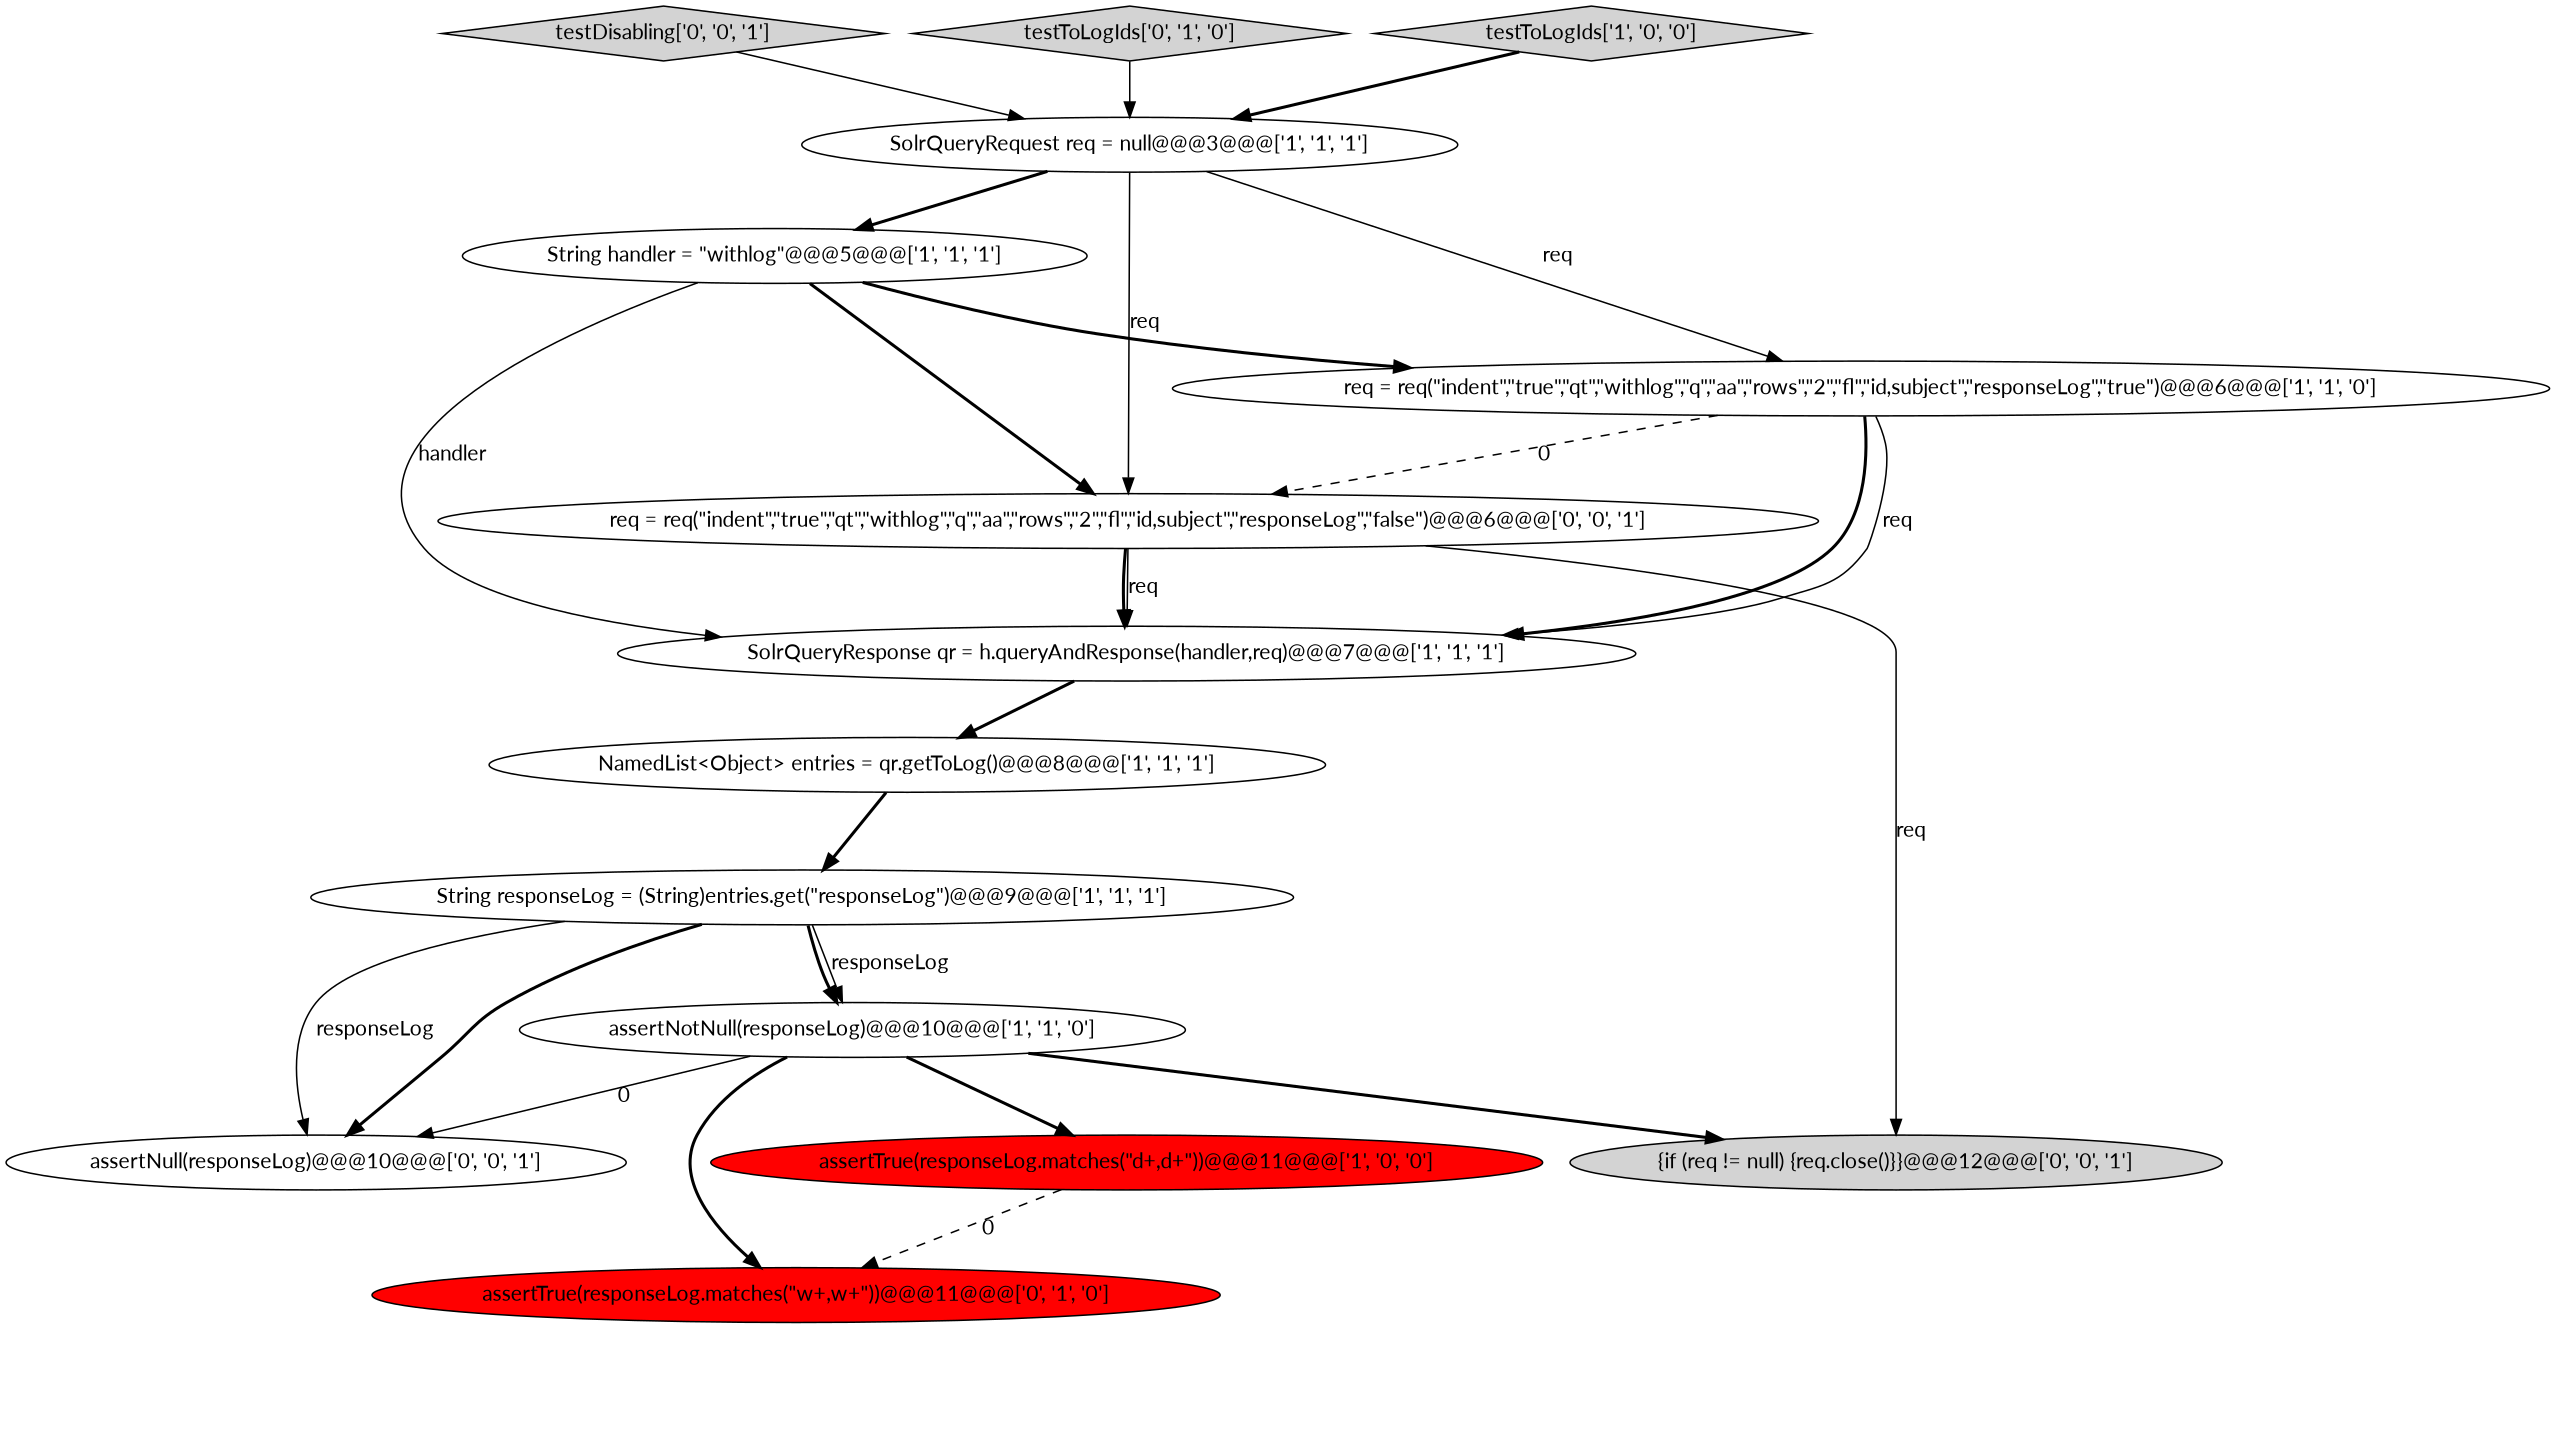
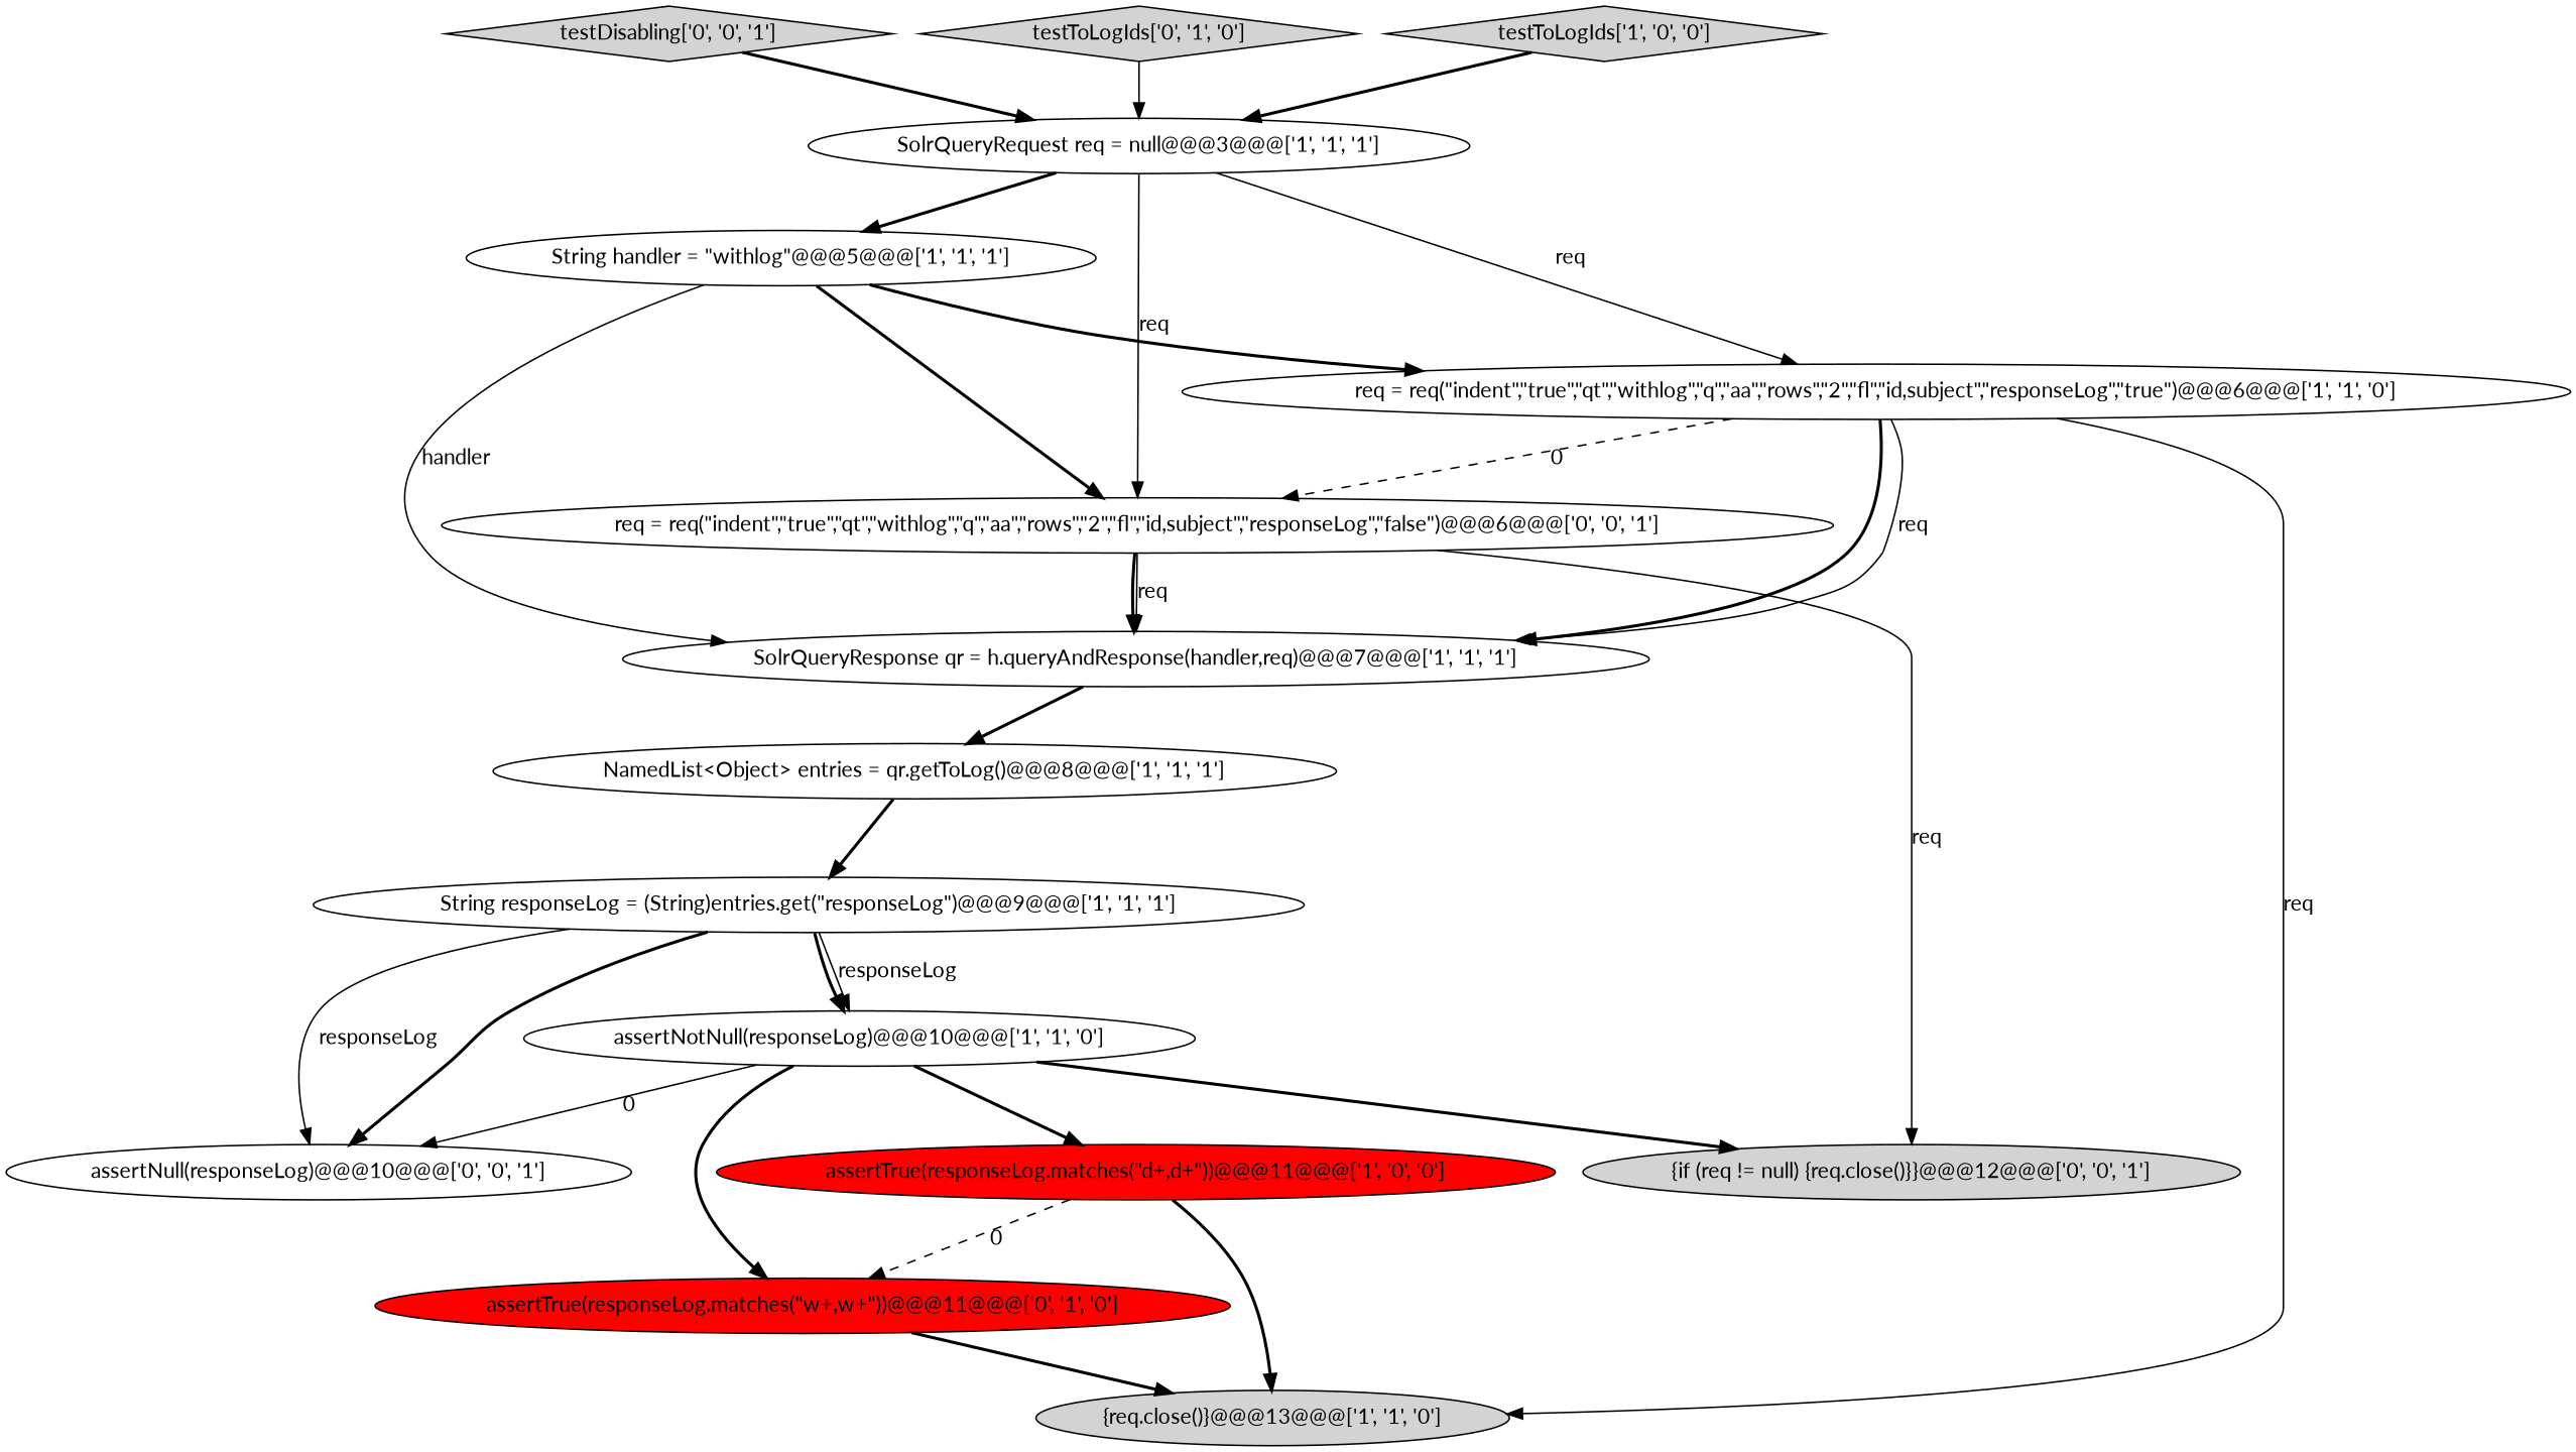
  digraph {
    fontname=Lato
    node [fillcolor=white fontname=Lato shape=ellipse style=filled]
    edge [fontname=Lato style=bold]
    n1 [fillcolor=lightgray label="testDisabling['0', '0', '1']" shape=diamond]
    n2 [label="SolrQueryRequest req = null@@@3@@@['1', '1', '1']"]
    n3 [label="String handler = \"withlog\"@@@5@@@['1', '1', '1']"]
    n4 [label="req = req(\"indent\",\"true\",\"qt\",\"withlog\",\"q\",\"aa\",\"rows\",\"2\",\"fl\",\"id,subject\",\"responseLog\",\"false\")@@@6@@@['0', '0', '1']"]
    n5 [label="req = req(\"indent\",\"true\",\"qt\",\"withlog\",\"q\",\"aa\",\"rows\",\"2\",\"fl\",\"id,subject\",\"responseLog\",\"true\")@@@6@@@['1', '1', '0']"]
    n6 [fillcolor=lightgray label="{if (req != null) {req.close()}}@@@12@@@['0', '0', '1']"]
    n7 [label="NamedList<Object> entries = qr.getToLog()@@@8@@@['1', '1', '1']"]
    n8 [label="String responseLog = (String)entries.get(\"responseLog\")@@@9@@@['1', '1', '1']"]
    n9 [label="assertNull(responseLog)@@@10@@@['0', '0', '1']"]
    n10 [label="assertNotNull(responseLog)@@@10@@@['1', '1', '0']"]
    n11 [fillcolor=lightgray label="testToLogIds['0', '1', '0']" shape=diamond]
    n12 [fillcolor=red label="assertTrue(responseLog.matches(\"\w+,\w+\"))@@@11@@@['0', '1', '0']"]
    n13 [fillcolor=red label="assertTrue(responseLog.matches(\"\d+,\d+\"))@@@11@@@['1', '0', '0']"]
    n14 [label="SolrQueryResponse qr = h.queryAndResponse(handler,req)@@@7@@@['1', '1', '1']"]
+   n15 [fillcolor=lightgray label="{req.close()}@@@13@@@['1', '1', '0']"]
    n16 [fillcolor=lightgray label="testToLogIds['1', '0', '0']" shape=diamond]
-   n1 -> n2 [style=solid]
+   n1 -> n2
    n2 -> n3
    n2 -> n4 [label=req style=solid]
    n2 -> n5 [label=req style=solid]
    n3 -> n4
    n3 -> n5
    n3 -> n14 [label=handler style=solid]
    n4 -> n6 [label=req style=solid]
    n4 -> n14 [label=req style=solid]
    n4 -> n14
    n5 -> n4 [label=0 style=dashed]
    n5 -> n14
    n5 -> n14 [label=req style=solid]
+   n5 -> n15 [label=req style=solid]
    n7 -> n8
    n8 -> n9
    n8 -> n9 [label=responseLog style=solid]
    n8 -> n10
    n8 -> n10 [label=responseLog style=solid]
    n10 -> n6
    n10 -> n9 [label=0 style=solid]
    n10 -> n12
    n10 -> n13
    n11 -> n2 [style=solid]
+   n12 -> n15
    n13 -> n12 [label=0 style=dashed]
+   n13 -> n15
    n14 -> n7
    n16 -> n2
  }
